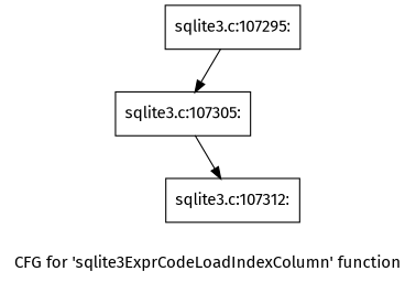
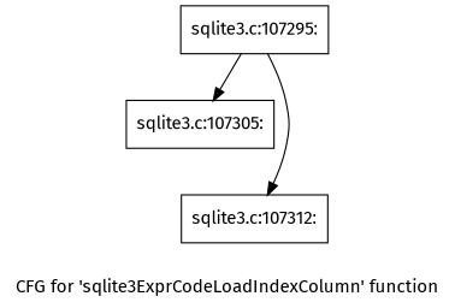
  digraph {
    fontname="Fira Sans"
    label="CFG for 'sqlite3ExprCodeLoadIndexColumn' function"
    node [fontname="Fira Sans" shape=record]
    edge [fontname="Fira Sans"]
    n1 [label="{sqlite3.c:107295:}"]
    n2 [label="{sqlite3.c:107305:}"]
    n3 [label="{sqlite3.c:107312:}"]
    n1 -> n2
-   n2 -> n3
+   n1 -> n3
  }
